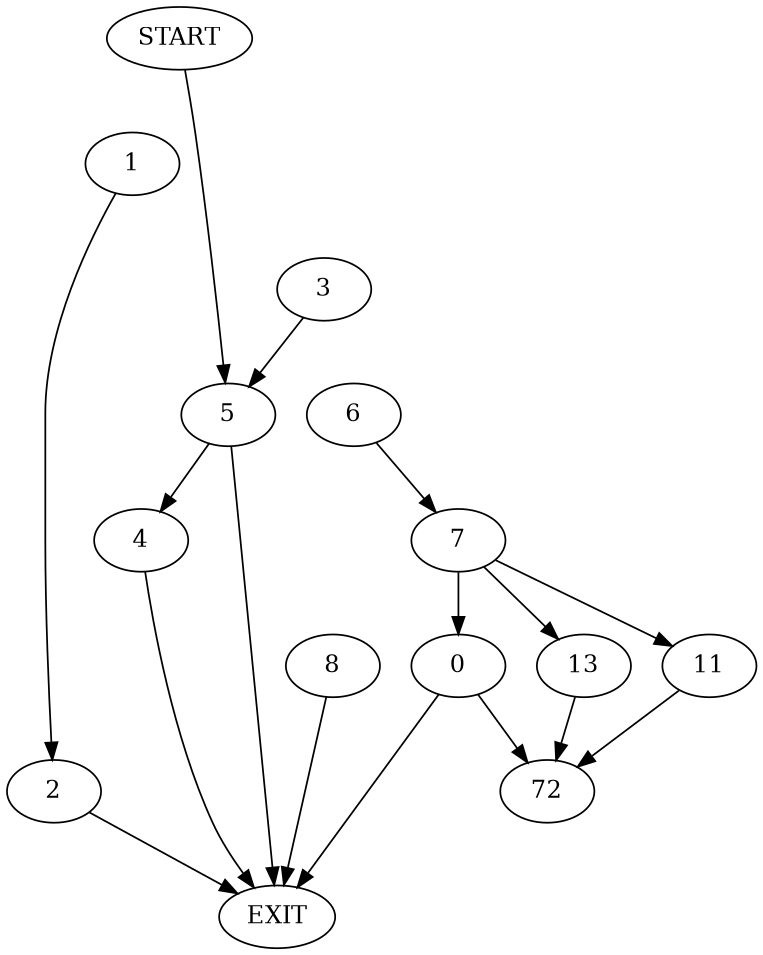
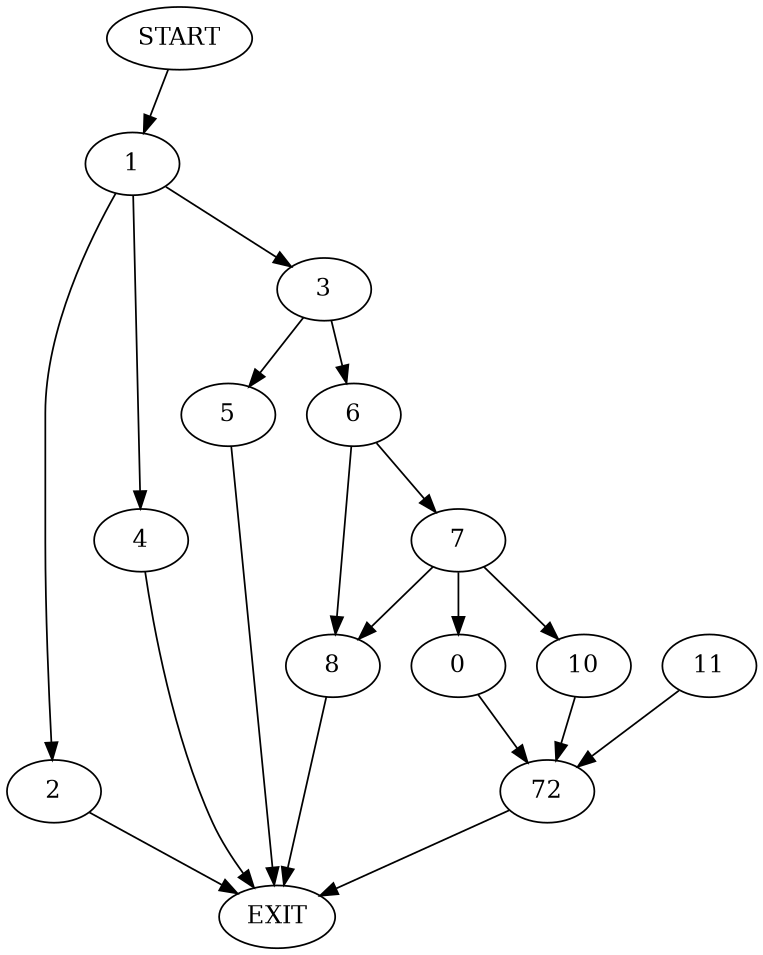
  digraph {
    n1 [label=START]
    1
    2
    3
    4
    n6 [label=EXIT]
    5
    6
    7
    8
    n11 [label=0]
-   10 [label=13]
+   10
    11
    n14 [label=72]
-   n1 -> 5
+   n1 -> 1
    1 -> 2
-   5 -> 4
+   1 -> 3
+   1 -> 4
    2 -> n6
    3 -> 5
+   3 -> 6
    4 -> n6
    5 -> n6
    6 -> 7
+   6 -> 8
    7 -> n11
    7 -> 10
-   7 -> 11
+   7 -> 8
    8 -> n6
    n11 -> n14
    10 -> n14
    11 -> n14
-   n11 -> n6
+   n14 -> n6
  }
